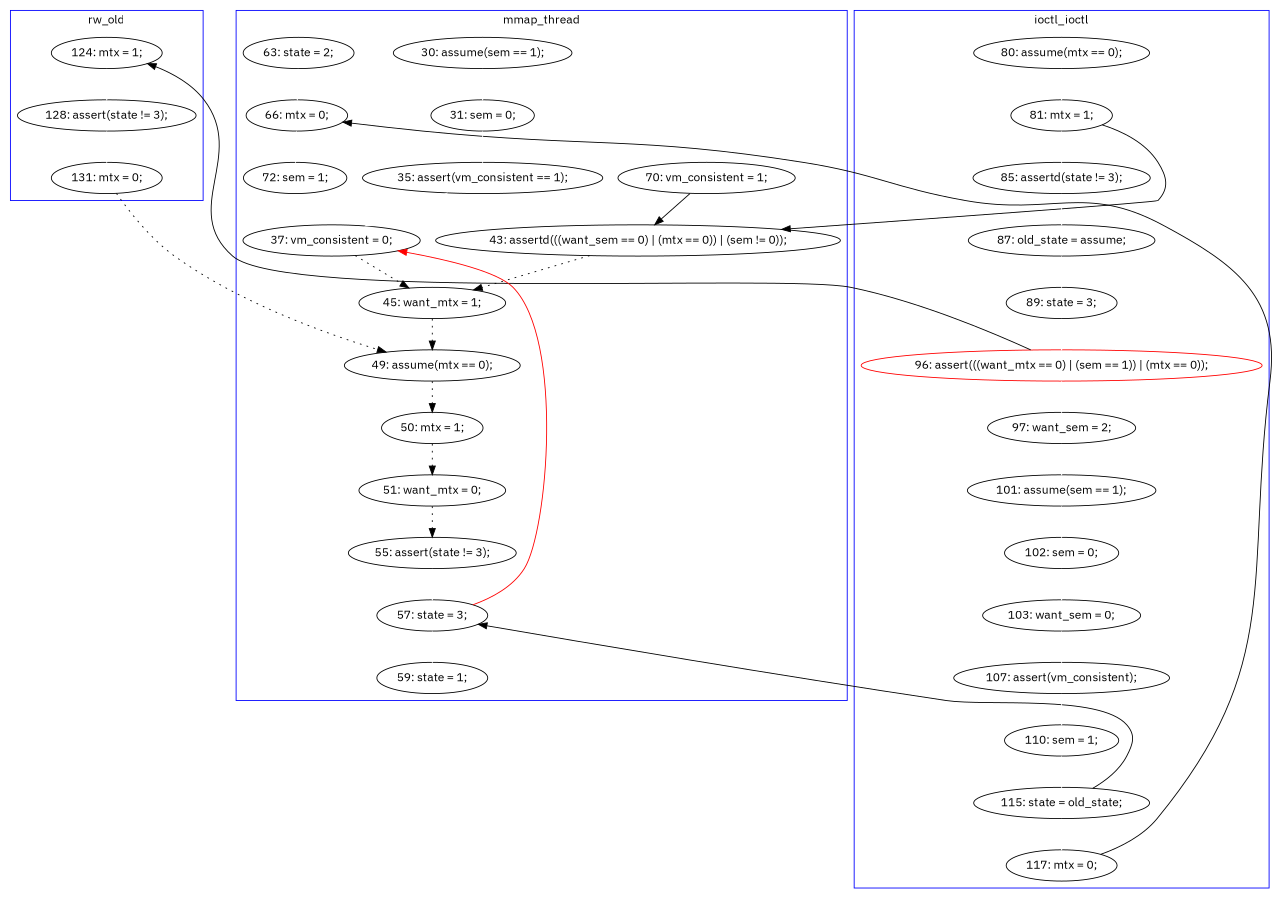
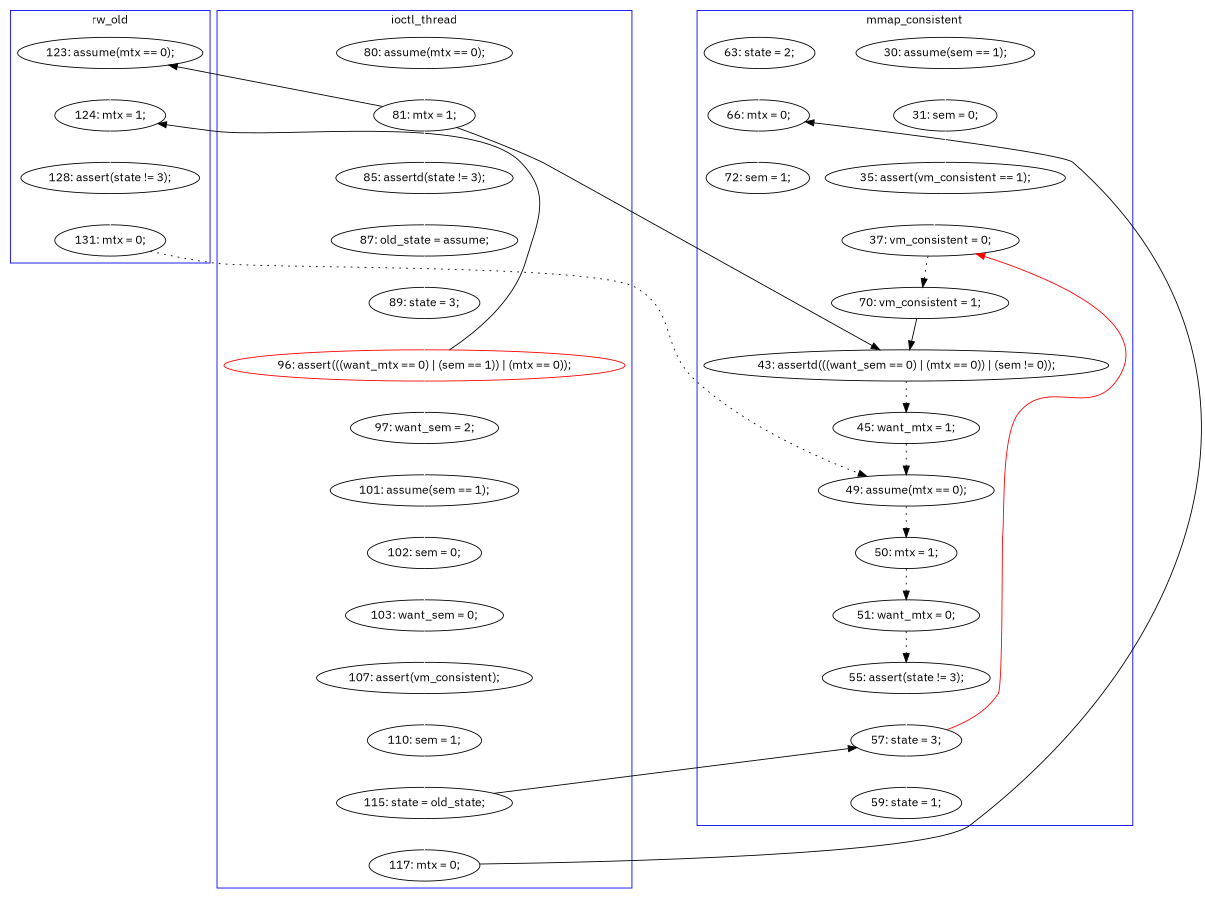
  digraph {
    fontname="IBM Plex Sans"
    node [fontname="IBM Plex Sans"]
    edge [color=white fontname="IBM Plex Sans" style=solid]
    n1 [color=red label="96: assert(((want_mtx == 0) | (sem == 1)) | (mtx == 0));"]
    n2 [label="80: assume(mtx == 0);"]
    n3 [label="81: mtx = 1;"]
    n4 [label="97: want_sem = 2;"]
    n5 [label="101: assume(sem == 1);"]
    n6 [label="102: sem = 0;"]
    n7 [label="103: want_sem = 0;"]
    n8 [label="89: state = 3;"]
    n9 [label="115: state = old_state;"]
    n10 [label="107: assert(vm_consistent);"]
    n11 [label="110: sem = 1;"]
    n12 [label="85: assertd(state != 3);"]
    n13 [label="87: old_state = assume;"]
    n14 [label="117: mtx = 0;"]
    n15 [label="37: vm_consistent = 0;"]
    n16 [label="70: vm_consistent = 1;"]
    n17 [label="57: state = 3;"]
    n18 [label="66: mtx = 0;"]
    n19 [label="72: sem = 1;"]
    n20 [label="50: mtx = 1;"]
    n21 [label="51: want_mtx = 0;"]
    n22 [label="45: want_mtx = 1;"]
    n23 [label="49: assume(mtx == 0);"]
    n24 [label="31: sem = 0;"]
    n25 [label="35: assert(vm_consistent == 1);"]
    n26 [label="43: assertd(((want_sem == 0) | (mtx == 0)) | (sem != 0));"]
    n27 [label="30: assume(sem == 1);"]
    n28 [label="55: assert(state != 3);"]
    n29 [label="63: state = 2;"]
    n30 [label="59: state = 1;"]
    n31 [label="124: mtx = 1;"]
    n32 [label="128: assert(state != 3);"]
+   n33 [label="123: assume(mtx == 0);"]
    n34 [label="131: mtx = 0;"]
    subgraph cluster_1 {
      color=blue
-     label=ioctl_ioctl
+     label=ioctl_thread
      n1
      n2
      n3
      n4
      n5
      n6
      n7
      n8
      n9
      n10
      n11
      n12
      n13
      n14
    }
    subgraph cluster_2 {
      color=blue
-     label=mmap_thread
+     label=mmap_consistent
      n15
      n16
      n17
      n18
      n19
      n20
      n21
      n22
      n23
      n24
      n25
      n26
      n27
      n28
      n29
      n30
    }
    subgraph cluster_3 {
      color=blue
      label=rw_old
      n31
      n32
+     n33
      n34
    }
    n1 -> n4
    n1 -> n31 [color=black constraint=false]
    n2 -> n3
    n3 -> n12
    n3 -> n26 [color=black constraint=false]
+   n3 -> n33 [color=black constraint=false]
    n4 -> n5
    n5 -> n6
    n6 -> n7
    n7 -> n10
    n8 -> n1
    n9 -> n14
    n9 -> n17 [color=black constraint=false]
    n10 -> n11
    n11 -> n9
    n12 -> n13
    n13 -> n8
    n14 -> n18 [color=black constraint=false]
-   n15 -> n22 [color=black style=dotted]
+   n15 -> n16 [color=black style=dotted]
    n16 -> n26 [color=black]
    n17 -> n15 [color=red constraint=false]
    n17 -> n30
    n18 -> n19
    n20 -> n21 [color=black style=dotted]
    n21 -> n28 [color=black style=dotted]
    n22 -> n23 [color=black style=dotted]
    n23 -> n20 [color=black style=dotted]
    n24 -> n25
    n25 -> n15
    n26 -> n22 [color=black style=dotted]
    n27 -> n24
    n28 -> n17
    n29 -> n18
    n31 -> n32
    n32 -> n34
+   n33 -> n31
    n34 -> n23 [color=black constraint=false style=dotted]
  }
